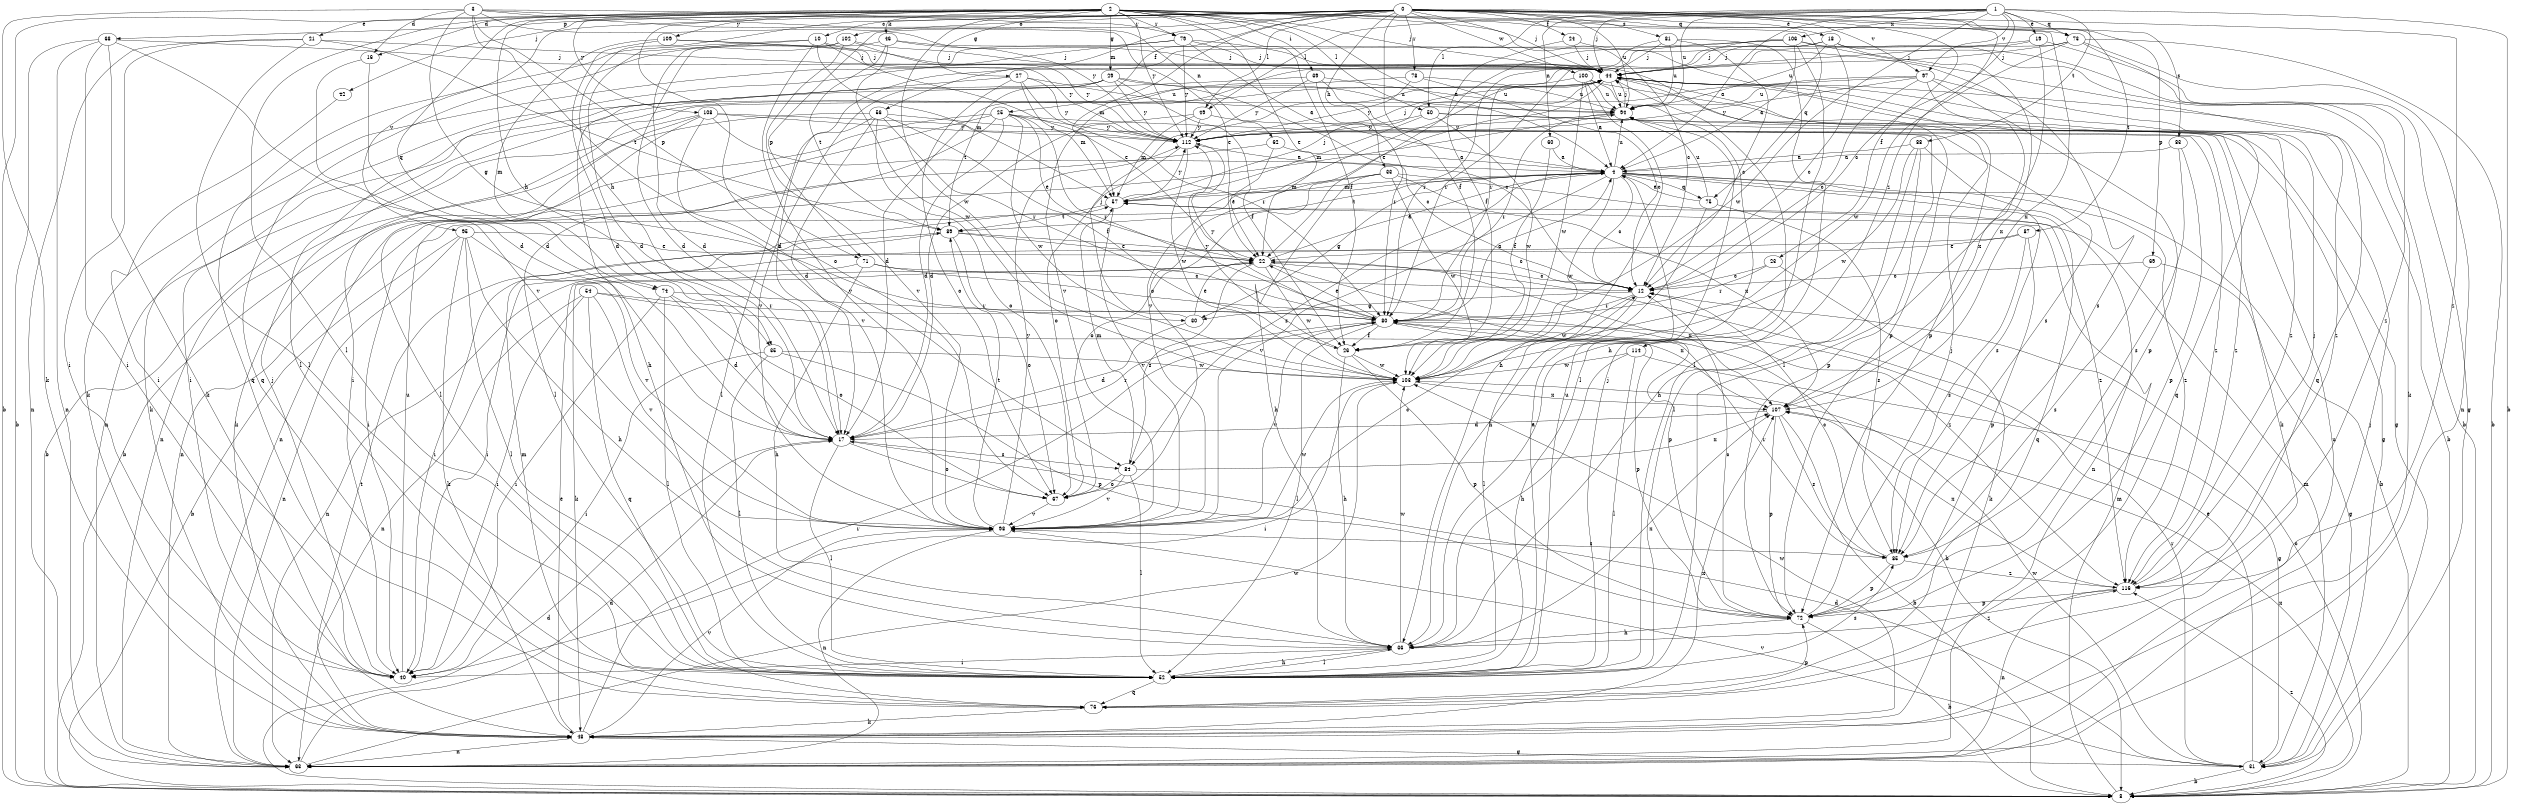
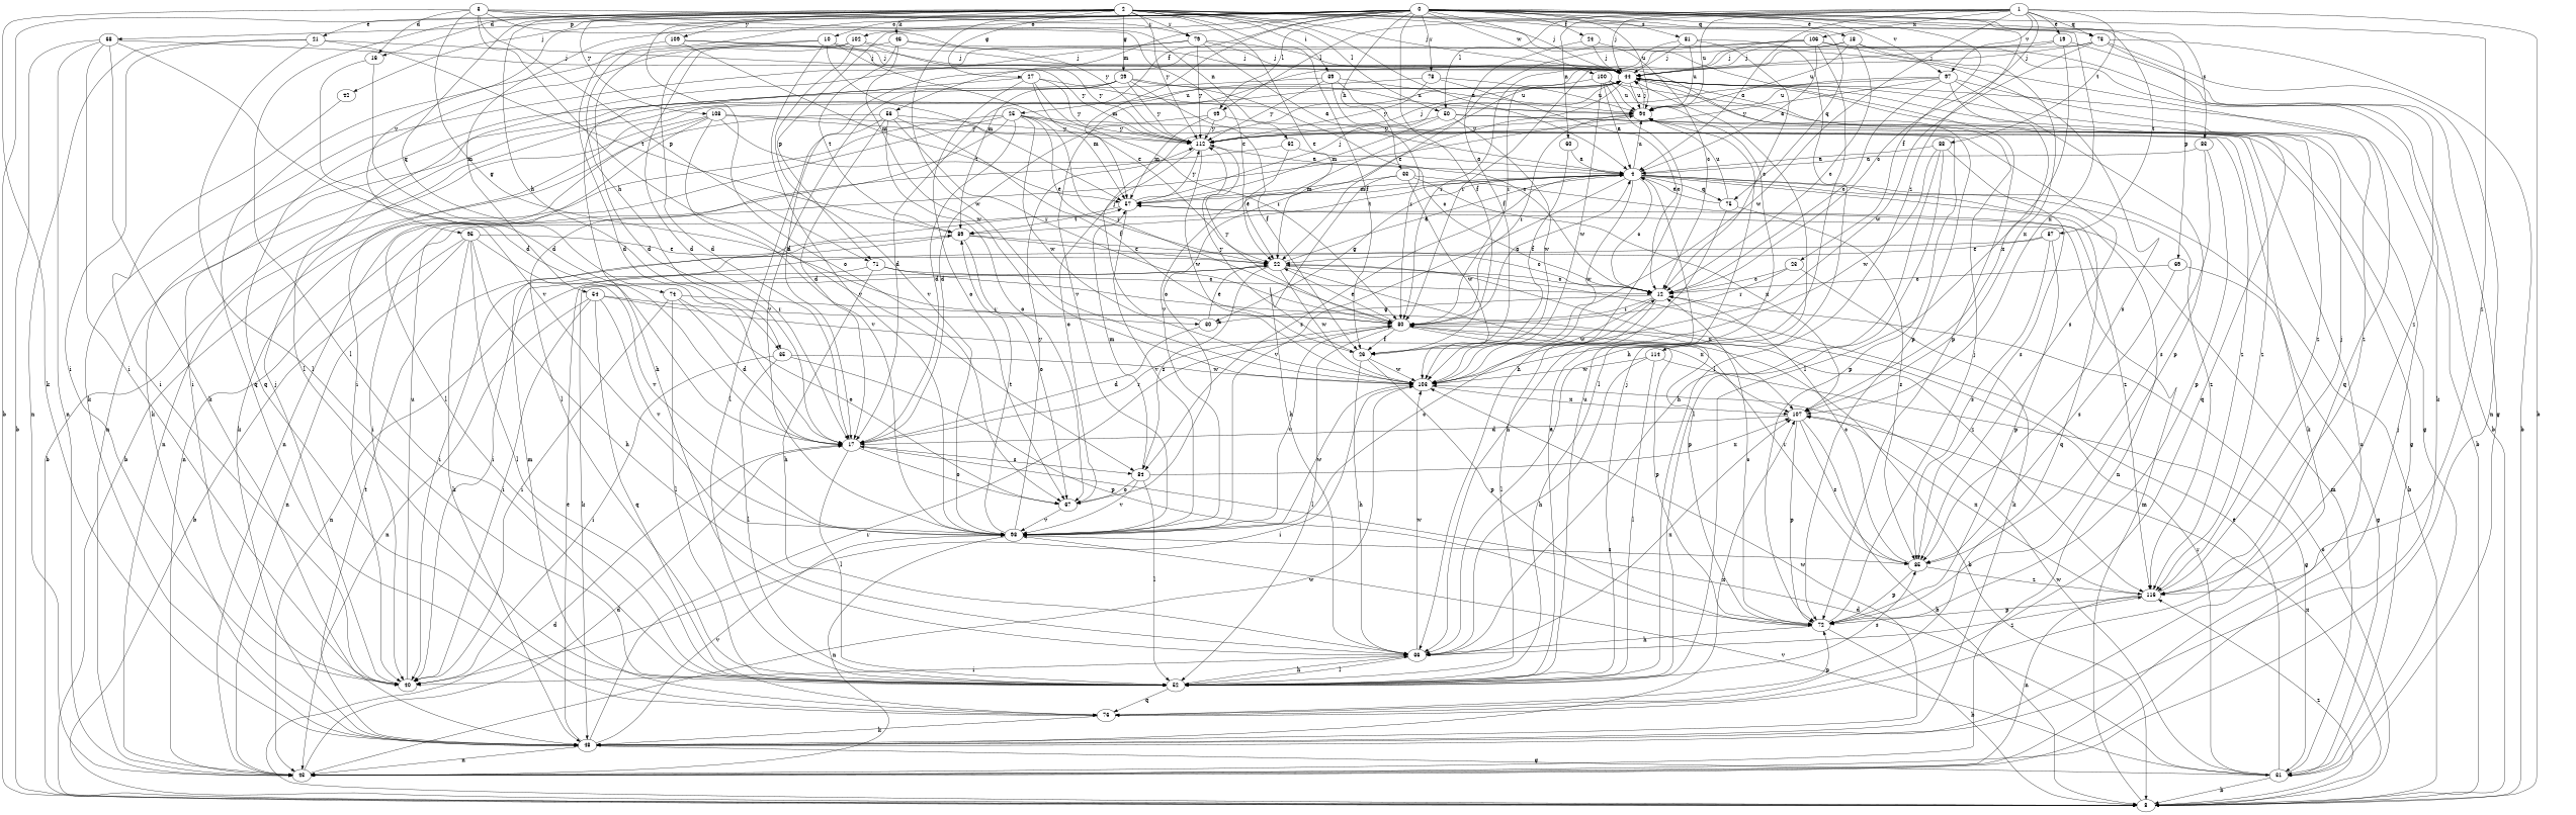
  strict digraph {
    0
    10
    18
    23
    24
    25
    26
    33
    35
    42
    44
    49
    54
    56
    57
    68
    69
    71
    78
    81
    83
    87
    94
    95
    97
    100
    102
    114
    116
    22
    76
    98
    17
    8
    12
    107
    80
    48
    85
    103
    52
    112
-   63
+   63 [label=43]
    72
    36
    67
    40
    89
    31
    4
    1
    19
    50
    60
    73
    88
    106
    75
    30
    84
    2
    16
    21
    27
    29
    39
    46
    74
    79
    108
    109
    3
    62
    0 -> 10 [label=c]
    0 -> 18 [label=e]
    0 -> 23 [label=f]
    0 -> 24 [label=f]
    0 -> 25 [label=f]
    0 -> 26 [label=f]
    0 -> 33 [label=h]
    0 -> 35 [label=h]
    0 -> 42 [label=j]
    0 -> 44 [label=j]
    0 -> 49 [label=l]
+   0 -> 54 [label=m]
    0 -> 56 [label=m]
    0 -> 57 [label=m]
    0 -> 68 [label=p]
    0 -> 69 [label=p]
    0 -> 71 [label=p]
    0 -> 78 [label=r]
    0 -> 81 [label=s]
    0 -> 83 [label=s]
    0 -> 87 [label=t]
    0 -> 94 [label=u]
    0 -> 95 [label=v]
    0 -> 97 [label=v]
    0 -> 100 [label=w]
    0 -> 102 [label=o]
    0 -> 114 [label=z]
    0 -> 116 [label=z]
    10 -> 44 [label=j]
    10 -> 57 [label=m]
    10 -> 22 [label=e]
    10 -> 76 [label=q]
    10 -> 98 [label=v]
    10 -> 17 [label=d]
    18 -> 44 [label=j]
    18 -> 94 [label=u]
    18 -> 8 [label=b]
    18 -> 12 [label=c]
    18 -> 107 [label=x]
    18 -> 80 [label=r]
    23 -> 12 [label=c]
    23 -> 80 [label=r]
    23 -> 48 [label=k]
    24 -> 26 [label=f]
    24 -> 44 [label=j]
    24 -> 85 [label=s]
    25 -> 116 [label=z]
    25 -> 22 [label=e]
    25 -> 17 [label=d]
    25 -> 8 [label=b]
    25 -> 80 [label=r]
    25 -> 103 [label=w]
    25 -> 52 [label=l]
    25 -> 112 [label=y]
    25 -> 63 [label=n]
    26 -> 103 [label=w]
    26 -> 112 [label=y]
    26 -> 72 [label=p]
    26 -> 36 [label=h]
    33 -> 57 [label=m]
    33 -> 116 [label=z]
    33 -> 107 [label=x]
    33 -> 103 [label=w]
    33 -> 36 [label=h]
-   33 -> 67 [label=o]
    35 -> 103 [label=w]
    35 -> 52 [label=l]
    35 -> 72 [label=p]
    35 -> 40 [label=i]
    42 -> 40 [label=i]
    44 -> 94 [label=u]
    44 -> 116 [label=z]
    44 -> 76 [label=q]
    44 -> 8 [label=b]
    44 -> 63 [label=n]
    44 -> 67 [label=o]
    49 -> 57 [label=m]
    49 -> 17 [label=d]
    49 -> 48 [label=k]
    49 -> 112 [label=y]
    54 -> 76 [label=q]
    54 -> 98 [label=v]
    54 -> 107 [label=x]
    54 -> 80 [label=r]
    54 -> 63 [label=n]
    54 -> 40 [label=i]
    56 -> 26 [label=f]
    56 -> 17 [label=d]
    56 -> 80 [label=r]
    56 -> 52 [label=l]
    56 -> 112 [label=y]
    56 -> 63 [label=n]
    56 -> 67 [label=o]
    57 -> 44 [label=j]
    57 -> 98 [label=v]
    57 -> 112 [label=y]
    57 -> 89 [label=t]
    68 -> 44 [label=j]
    68 -> 17 [label=d]
    68 -> 8 [label=b]
    68 -> 48 [label=k]
    68 -> 63 [label=n]
    68 -> 40 [label=i]
    69 -> 12 [label=c]
    69 -> 85 [label=s]
    69 -> 31 [label=g]
    71 -> 116 [label=z]
    71 -> 12 [label=c]
    71 -> 63 [label=n]
    71 -> 36 [label=h]
    78 -> 94 [label=u]
    78 -> 17 [label=d]
    78 -> 12 [label=c]
    78 -> 112 [label=y]
    81 -> 44 [label=j]
    81 -> 94 [label=u]
    81 -> 12 [label=c]
    81 -> 80 [label=r]
    81 -> 52 [label=l]
    83 -> 85 [label=s]
    83 -> 72 [label=p]
    83 -> 4 [label=a]
    87 -> 22 [label=e]
    87 -> 85 [label=s]
    87 -> 72 [label=p]
    87 -> 40 [label=i]
    94 -> 44 [label=j]
    94 -> 80 [label=r]
    94 -> 112 [label=y]
    95 -> 22 [label=e]
    95 -> 98 [label=v]
    95 -> 8 [label=b]
    95 -> 48 [label=k]
    95 -> 52 [label=l]
    95 -> 63 [label=n]
    95 -> 36 [label=h]
    97 -> 94 [label=u]
    97 -> 116 [label=z]
    97 -> 12 [label=c]
    97 -> 107 [label=x]
    97 -> 112 [label=y]
    97 -> 72 [label=p]
    97 -> 40 [label=i]
    100 -> 94 [label=u]
    100 -> 98 [label=v]
    100 -> 103 [label=w]
    100 -> 52 [label=l]
    100 -> 36 [label=h]
    100 -> 31 [label=g]
    100 -> 4 [label=a]
    102 -> 44 [label=j]
    102 -> 76 [label=q]
    102 -> 98 [label=v]
    102 -> 17 [label=d]
    102 -> 112 [label=y]
    114 -> 103 [label=w]
    114 -> 52 [label=l]
    114 -> 36 [label=h]
    114 -> 31 [label=g]
    116 -> 44 [label=j]
    116 -> 107 [label=x]
    116 -> 63 [label=n]
    116 -> 72 [label=p]
    22 -> 12 [label=c]
    22 -> 107 [label=x]
    22 -> 48 [label=k]
    22 -> 103 [label=w]
    22 -> 72 [label=p]
    22 -> 4 [label=a]
    22 -> 84 [label=s]
    76 -> 57 [label=m]
    76 -> 48 [label=k]
    76 -> 72 [label=p]
    98 -> 12 [label=c]
    98 -> 85 [label=s]
    98 -> 103 [label=w]
    98 -> 112 [label=y]
    98 -> 63 [label=n]
    98 -> 89 [label=t]
    17 -> 80 [label=r]
    17 -> 52 [label=l]
    17 -> 67 [label=o]
    17 -> 84 [label=s]
    8 -> 57 [label=m]
    8 -> 116 [label=z]
    8 -> 17 [label=d]
    8 -> 12 [label=c]
    8 -> 107 [label=x]
    12 -> 80 [label=r]
    12 -> 103 [label=w]
    12 -> 52 [label=l]
    12 -> 30 [label=g]
    107 -> 17 [label=d]
    107 -> 8 [label=b]
    107 -> 85 [label=s]
    107 -> 72 [label=p]
    80 -> 26 [label=f]
    80 -> 22 [label=e]
    80 -> 98 [label=v]
    80 -> 8 [label=b]
    80 -> 52 [label=l]
    80 -> 112 [label=y]
    80 -> 72 [label=p]
    80 -> 4 [label=a]
    48 -> 22 [label=e]
    48 -> 98 [label=v]
    48 -> 107 [label=x]
    48 -> 80 [label=r]
    48 -> 103 [label=w]
    48 -> 63 [label=n]
    48 -> 89 [label=t]
    48 -> 31 [label=g]
    85 -> 116 [label=z]
    85 -> 12 [label=c]
    85 -> 80 [label=r]
    85 -> 72 [label=p]
    103 -> 107 [label=x]
    103 -> 40 [label=i]
    52 -> 44 [label=j]
    52 -> 94 [label=u]
    52 -> 76 [label=q]
    52 -> 85 [label=s]
    52 -> 36 [label=h]
    52 -> 4 [label=a]
    112 -> 44 [label=j]
    112 -> 103 [label=w]
    112 -> 67 [label=o]
    112 -> 4 [label=a]
    63 -> 44 [label=j]
    63 -> 94 [label=u]
    63 -> 17 [label=d]
    63 -> 103 [label=w]
    72 -> 44 [label=j]
    72 -> 8 [label=b]
    72 -> 12 [label=c]
    72 -> 36 [label=h]
    36 -> 116 [label=z]
    36 -> 107 [label=x]
    36 -> 103 [label=w]
    36 -> 52 [label=l]
    36 -> 40 [label=i]
    67 -> 98 [label=v]
    40 -> 44 [label=j]
    40 -> 94 [label=u]
    89 -> 22 [label=e]
    89 -> 12 [label=c]
    89 -> 67 [label=o]
    89 -> 40 [label=i]
    31 -> 57 [label=m]
    31 -> 22 [label=e]
    31 -> 98 [label=v]
    31 -> 17 [label=d]
    31 -> 8 [label=b]
    31 -> 80 [label=r]
    31 -> 103 [label=w]
    4 -> 57 [label=m]
    4 -> 94 [label=u]
    4 -> 116 [label=z]
    4 -> 76 [label=q]
    4 -> 98 [label=v]
    4 -> 8 [label=b]
    4 -> 12 [label=c]
    4 -> 103 [label=w]
    4 -> 63 [label=n]
    4 -> 40 [label=i]
    4 -> 89 [label=t]
    4 -> 75 [label=q]
    4 -> 30 [label=g]
    4 -> 84 [label=s]
    1 -> 44 [label=j]
    1 -> 49 [label=l]
    1 -> 94 [label=u]
    1 -> 97 [label=v]
    1 -> 8 [label=b]
    1 -> 12 [label=c]
    1 -> 103 [label=w]
    1 -> 4 [label=a]
    1 -> 19 [label=e]
    1 -> 50 [label=l]
    1 -> 60 [label=n]
    1 -> 73 [label=q]
    1 -> 88 [label=t]
    1 -> 106 [label=x]
    19 -> 44 [label=j]
    19 -> 17 [label=d]
    19 -> 52 [label=l]
    19 -> 31 [label=g]
    50 -> 57 [label=m]
    50 -> 116 [label=z]
    50 -> 103 [label=w]
    50 -> 112 [label=y]
    50 -> 31 [label=g]
    60 -> 26 [label=f]
    60 -> 4 [label=a]
    73 -> 44 [label=j]
    73 -> 116 [label=z]
    73 -> 98 [label=v]
    73 -> 8 [label=b]
    73 -> 103 [label=w]
    73 -> 63 [label=n]
    88 -> 85 [label=s]
    88 -> 103 [label=w]
    88 -> 52 [label=l]
    88 -> 36 [label=h]
    88 -> 4 [label=a]
    106 -> 44 [label=j]
    106 -> 22 [label=e]
    106 -> 76 [label=q]
    106 -> 80 [label=r]
    106 -> 48 [label=k]
    106 -> 36 [label=h]
    106 -> 4 [label=a]
    75 -> 94 [label=u]
    75 -> 85 [label=s]
    75 -> 36 [label=h]
    75 -> 4 [label=a]
    30 -> 44 [label=j]
    30 -> 22 [label=e]
    30 -> 17 [label=d]
    84 -> 57 [label=m]
    84 -> 98 [label=v]
    84 -> 107 [label=x]
    84 -> 52 [label=l]
    84 -> 67 [label=o]
    2 -> 26 [label=f]
    2 -> 35 [label=h]
    2 -> 44 [label=j]
    2 -> 22 [label=e]
    2 -> 8 [label=b]
    2 -> 12 [label=c]
    2 -> 107 [label=x]
    2 -> 103 [label=w]
    2 -> 52 [label=l]
    2 -> 112 [label=y]
    2 -> 67 [label=o]
    2 -> 4 [label=a]
    2 -> 50 [label=l]
    2 -> 73 [label=q]
    2 -> 75 [label=q]
    2 -> 16 [label=d]
    2 -> 21 [label=e]
    2 -> 27 [label=g]
    2 -> 29 [label=g]
    2 -> 39 [label=i]
    2 -> 46 [label=k]
    2 -> 74 [label=q]
    2 -> 79 [label=r]
    2 -> 108 [label=y]
    2 -> 109 [label=y]
    16 -> 98 [label=v]
    16 -> 17 [label=d]
    21 -> 44 [label=j]
    21 -> 52 [label=l]
    21 -> 63 [label=n]
    21 -> 40 [label=i]
    21 -> 89 [label=t]
    27 -> 57 [label=m]
    27 -> 94 [label=u]
    27 -> 80 [label=r]
    27 -> 112 [label=y]
    27 -> 36 [label=h]
    27 -> 67 [label=o]
    29 -> 26 [label=f]
    29 -> 94 [label=u]
    29 -> 98 [label=v]
    29 -> 12 [label=c]
    29 -> 112 [label=y]
    29 -> 40 [label=i]
    29 -> 89 [label=t]
    39 -> 94 [label=u]
    39 -> 80 [label=r]
    39 -> 48 [label=k]
    39 -> 85 [label=s]
    39 -> 112 [label=y]
    46 -> 44 [label=j]
    46 -> 17 [label=d]
    46 -> 103 [label=w]
    46 -> 72 [label=p]
    46 -> 89 [label=t]
    74 -> 17 [label=d]
    74 -> 80 [label=r]
    74 -> 52 [label=l]
    74 -> 67 [label=o]
    74 -> 40 [label=i]
    79 -> 44 [label=j]
    79 -> 48 [label=k]
    79 -> 52 [label=l]
    79 -> 112 [label=y]
    79 -> 72 [label=p]
    79 -> 4 [label=a]
    108 -> 98 [label=v]
    108 -> 8 [label=b]
    108 -> 12 [label=c]
    108 -> 48 [label=k]
    108 -> 52 [label=l]
    108 -> 112 [label=y]
    108 -> 72 [label=p]
    109 -> 44 [label=j]
-   109 -> 74 [label=m]
+   109 -> 57 [label=m]
    109 -> 17 [label=d]
    109 -> 112 [label=y]
    3 -> 71 [label=p]
    3 -> 22 [label=e]
    3 -> 48 [label=k]
    3 -> 112 [label=y]
    3 -> 30 [label=g]
    3 -> 84 [label=s]
    3 -> 16 [label=d]
    3 -> 79 [label=r]
    3 -> 62 [label=n]
    62 -> 22 [label=e]
    62 -> 63 [label=n]
    62 -> 4 [label=a]
  }
